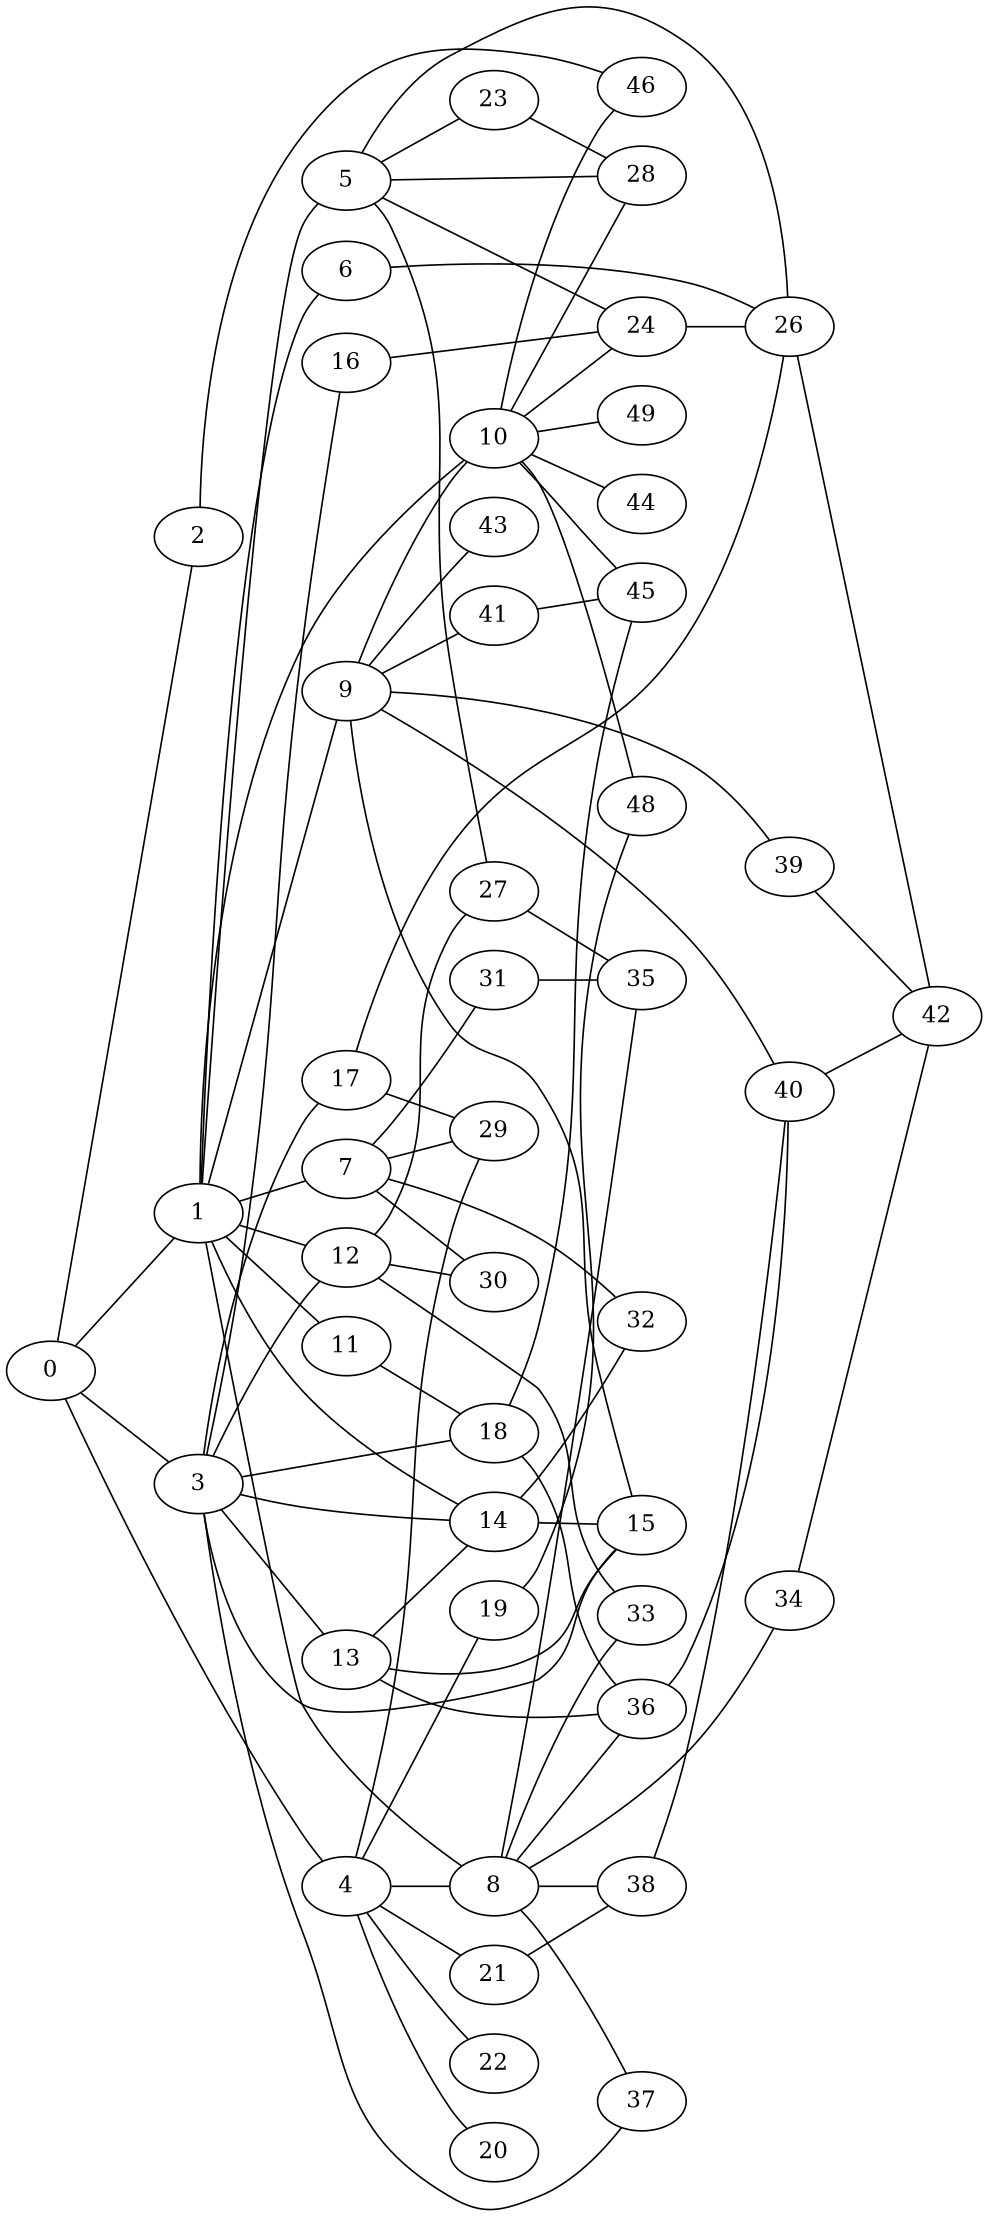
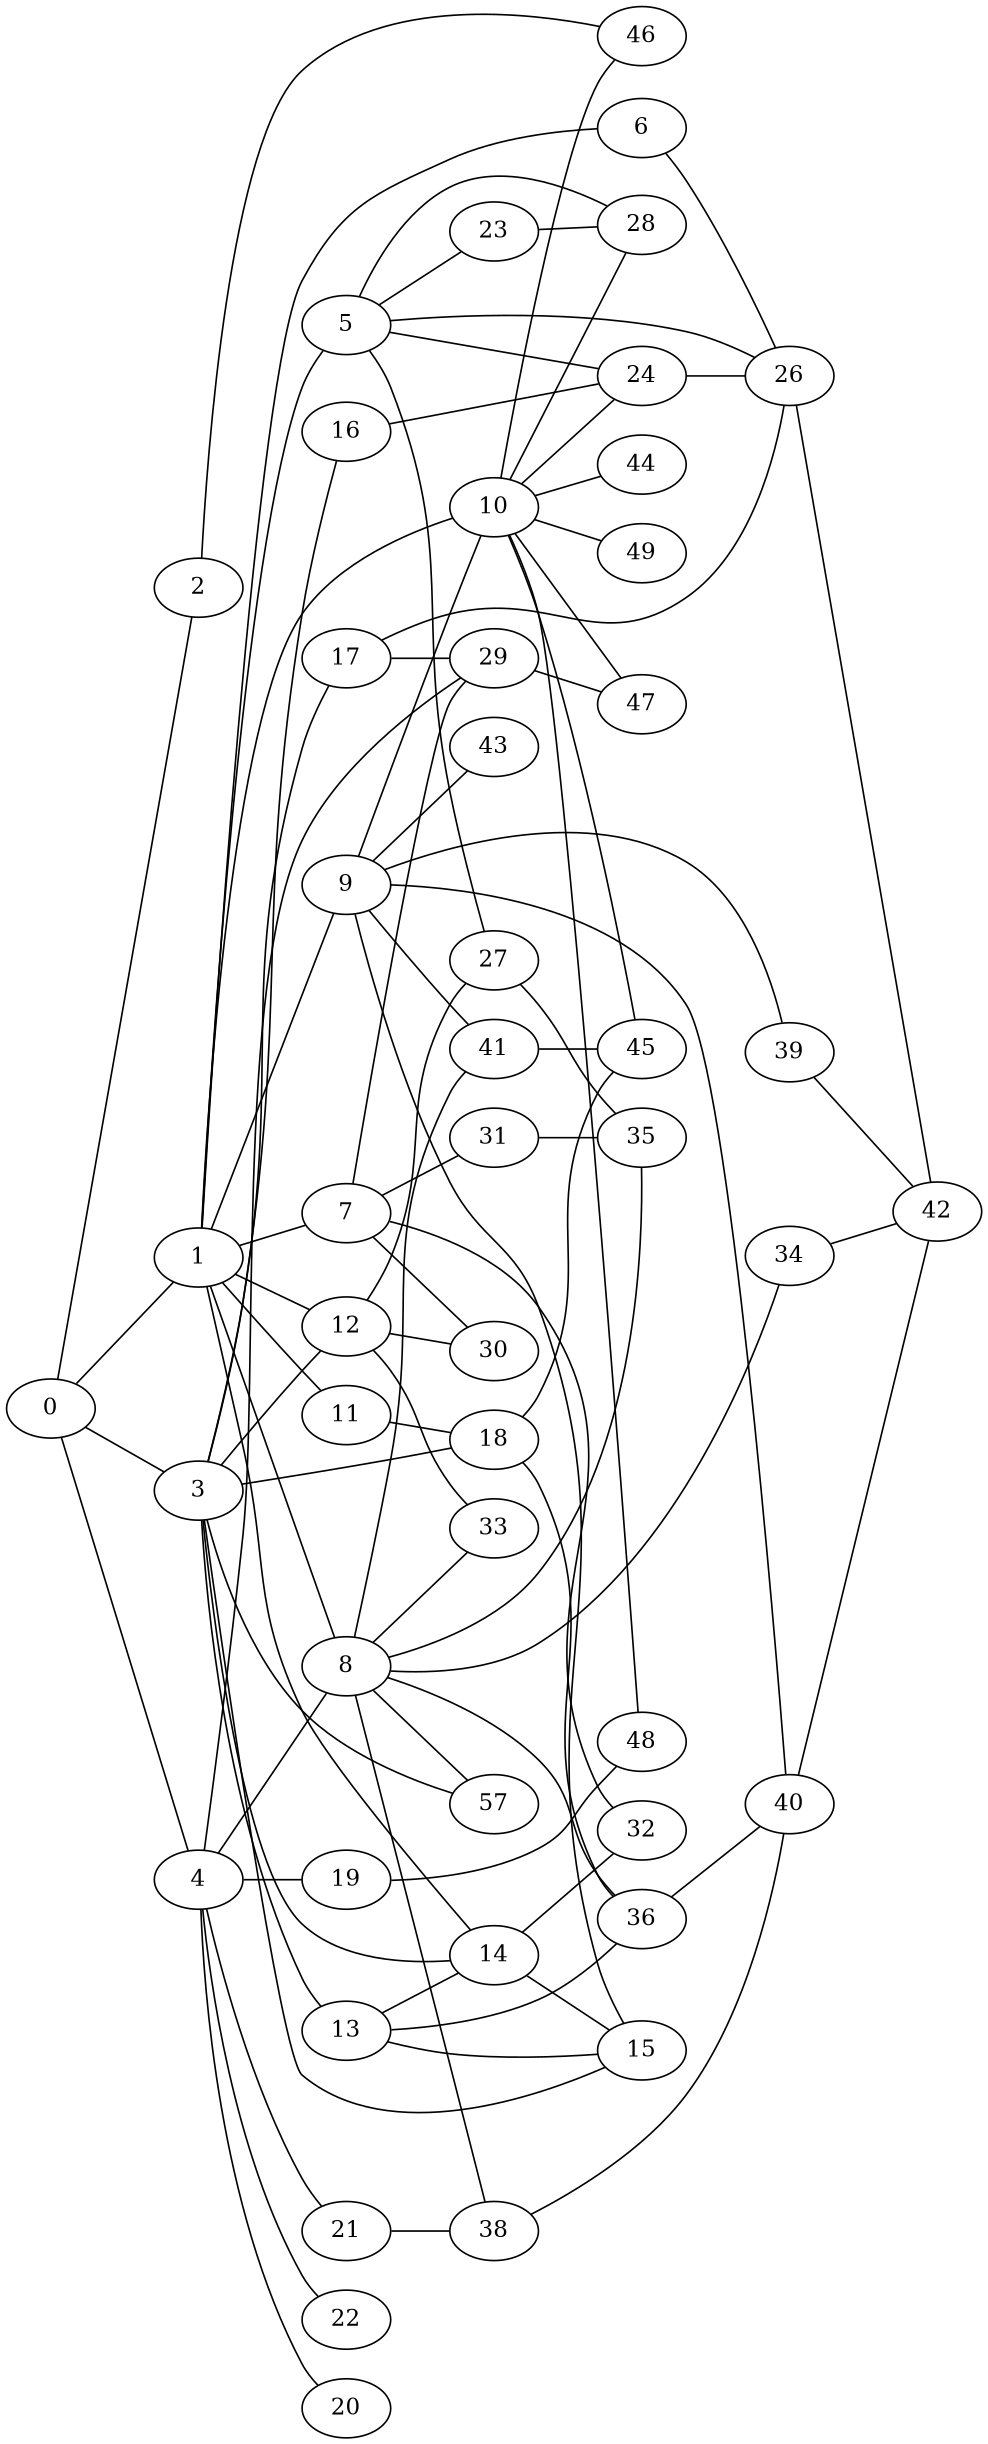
  graph {
    rankdir=LR
    0
    1
    2
    3
    4
    5
    6
    7
    8
    9
    10
    11
    12
    14
    46
    13
    15
    16
    17
    18
-   37
+   37 [label=57]
    19
    20
    21
    22
    29
    23
    24
    26
    27
    28
    32
    30
    31
    34
    35
    36
    38
    33
    41
    39
    40
    43
    44
    45
+   47
    48
    49
    42
    0 -- 1
    0 -- 2
    0 -- 3
    0 -- 4
    1 -- 5
    1 -- 6
    1 -- 7
    1 -- 8
    1 -- 9
    1 -- 10
    1 -- 11
    1 -- 12
    1 -- 14
    2 -- 46
    3 -- 12
    3 -- 14
    3 -- 13
    3 -- 15
    3 -- 16
    3 -- 17
    3 -- 18
    3 -- 37
    4 -- 8
    4 -- 19
    4 -- 20
    4 -- 21
    4 -- 22
    4 -- 29
    5 -- 23
    5 -- 24
    5 -- 26
    5 -- 27
    5 -- 28
    6 -- 26
    7 -- 29
    7 -- 32
    7 -- 30
    7 -- 31
    8 -- 37
    8 -- 34
    8 -- 35
    8 -- 36
    8 -- 38
    8 -- 33
+   8 -- 41
    9 -- 10
    9 -- 15
    9 -- 41
    9 -- 39
    9 -- 40
    9 -- 43
    10 -- 46
    10 -- 24
    10 -- 28
    10 -- 44
    10 -- 45
+   10 -- 47
    10 -- 48
    10 -- 49
    11 -- 18
    12 -- 27
    12 -- 30
    12 -- 33
    14 -- 15
    14 -- 32
    13 -- 14
    13 -- 15
    13 -- 36
    16 -- 24
    17 -- 29
    17 -- 26
    18 -- 36
    18 -- 45
    19 -- 48
    21 -- 38
+   29 -- 47
    23 -- 28
    24 -- 26
    26 -- 42
    27 -- 35
    31 -- 35
    34 -- 42
    36 -- 40
    38 -- 40
    41 -- 45
    39 -- 42
    40 -- 42
  }
